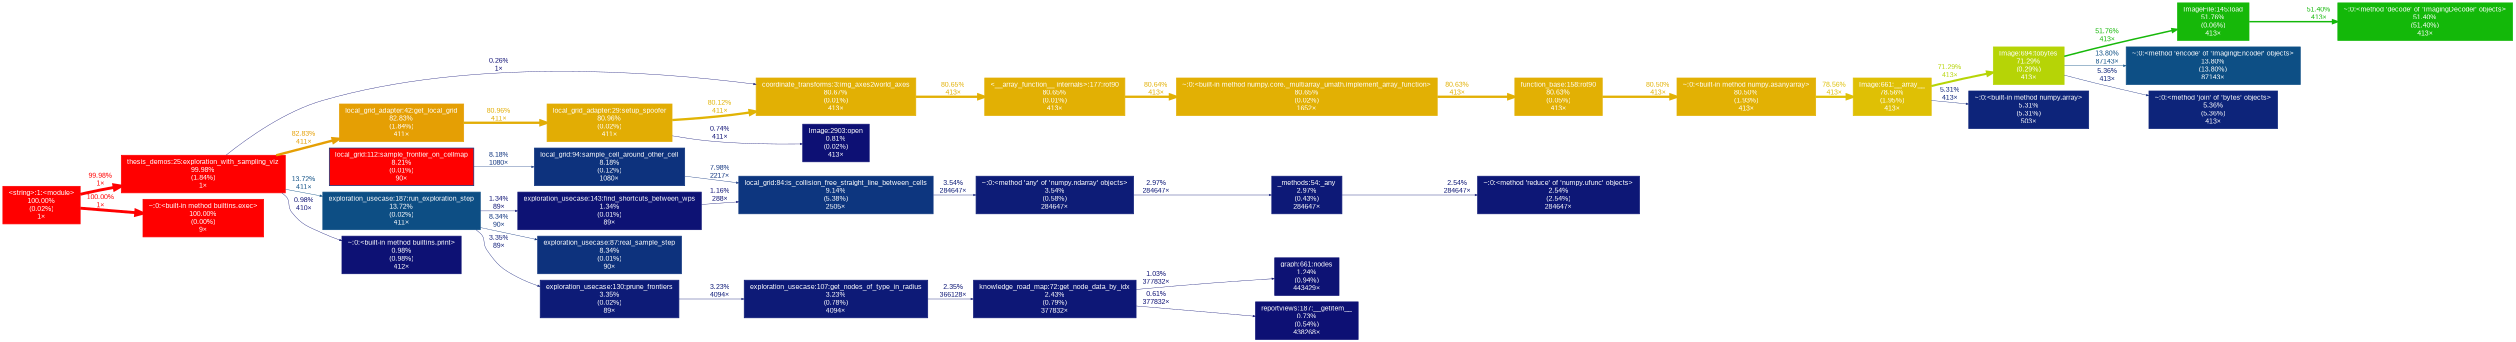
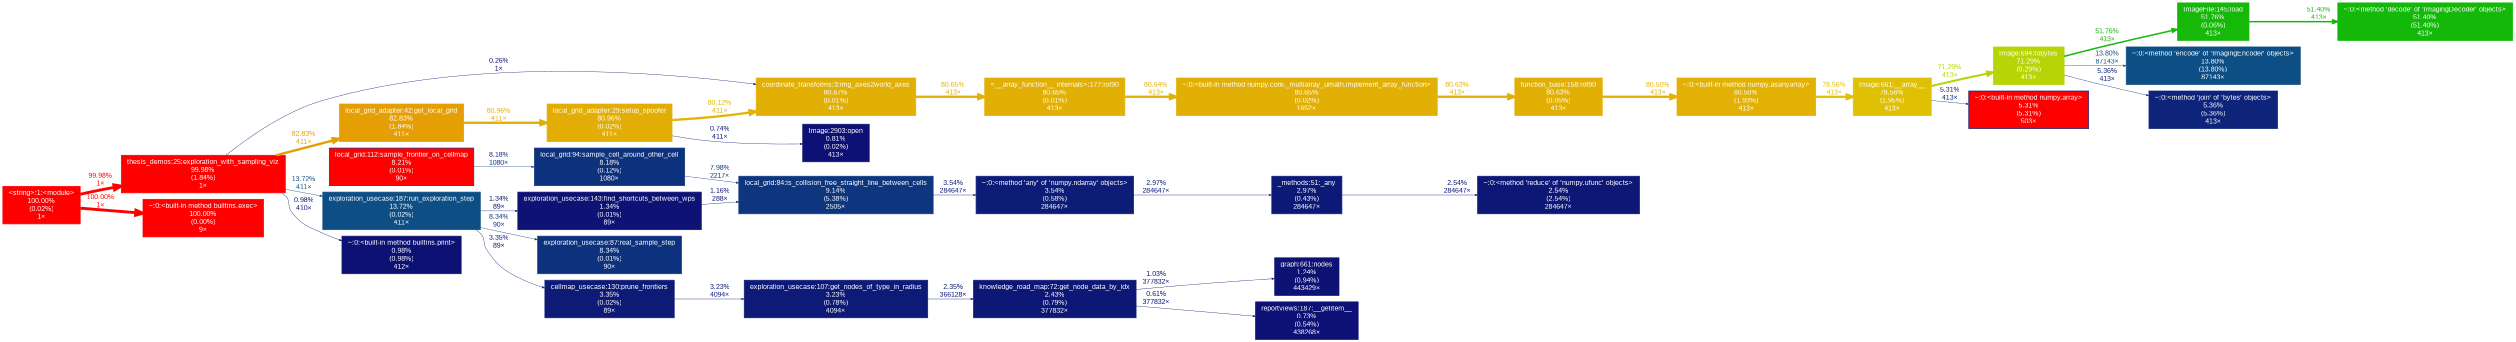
  digraph {
    fontname=Arial
    nodesep=0.125
    rankdir=LR
    ranksep=0.25
    node [color="#e2b004" fontcolor="#ffffff" fontname=Arial fontsize=10.00 shape=box style=filled]
    edge [arrowsize=0.35 color="#e2b004" fontcolor="#e2b004" fontname=Arial fontsize=10.00 labeldistance=0.50 penwidth=0.50]
    n1 [color="#ff0000" height=0 label="thesis_demos:25:exploration_with_sampling_viz\n99.98%\n(1.84%)\n1×" width=0]
    n2 [height=0 label="coordinate_transforms:3:img_axes2world_axes\n80.67%\n(0.01%)\n413×" width=0]
    n3 [color="#0d4e84" height=0 label="exploration_usecase:187:run_exploration_step\n13.72%\n(0.02%)\n411×" width=0]
    n4 [color="#e59f04" height=0 label="local_grid_adapter:42:get_local_grid\n82.83%\n(1.84%)\n411×" width=0]
    n5 [color="#0d1174" height=0 label="~:0:<built-in method builtins.print>\n0.98%\n(0.98%)\n412×" width=0]
    n6 [height=0 label="<__array_function__ internals>:177:rot90\n80.65%\n(0.01%)\n413×" width=0]
    n7 [color="#0d1274" height=0 label="exploration_usecase:143:find_shortcuts_between_wps\n1.34%\n(0.01%)\n89×" width=0]
    n8 [color="#0d327d" height=0 label="exploration_usecase:87:real_sample_step\n8.34%\n(0.01%)\n90×" width=0]
-   n9 [color="#0d1b77" height=0 label="exploration_usecase:130:prune_frontiers\n3.35%\n(0.02%)\n89×" width=0]
+   n9 [color="#0d1b77" height=0 label="cellmap_usecase:130:prune_frontiers\n3.35%\n(0.02%)\n89×" width=0]
    n10 [color="#e2ad04" height=0 label="local_grid_adapter:29:setup_spoofer\n80.96%\n(0.02%)\n411×" width=0]
    n11 [height=0 label="~:0:<built-in method numpy.core._multiarray_umath.implement_array_function>\n80.65%\n(0.02%)\n1652×" width=0]
    n12 [color="#0d367f" height=0 label="local_grid:84:is_collision_free_straight_line_between_cells\n9.14%\n(5.38%)\n2505×" width=0]
    n13 [color="#0d1a77" height=0 label="exploration_usecase:107:get_nodes_of_type_in_radius\n3.23%\n(0.78%)\n4094×" width=0]
    n14 [color="#0d1074" height=0 label="Image:2903:open\n0.81%\n(0.02%)\n413×" width=0]
    n15 [color="#ff0000" height=0 label="<string>:1:<module>\n100.00%\n(0.02%)\n1×" width=0]
    n16 [color="#ff0000" height=0 label="~:0:<built-in method builtins.exec>\n100.00%\n(0.00%)\n9×" width=0]
    n17 [color="#0d327d" fillcolor="#ff0000" height=0 label="local_grid:112:sample_frontier_on_cellmap\n8.21%\n(0.01%)\n90×" width=0]
    n18 [color="#0d327d" height=0 label="local_grid:94:sample_cell_around_other_cell\n8.18%\n(0.12%)\n1080×" width=0]
    n19 [color="#0d1c77" height=0 label="~:0:<method 'any' of 'numpy.ndarray' objects>\n3.54%\n(0.58%)\n284647×" width=0]
    n20 [height=0 label="function_base:158:rot90\n80.63%\n(0.05%)\n413×" width=0]
    n21 [color="#e2b104" height=0 label="~:0:<built-in method numpy.asanyarray>\n80.50%\n(1.93%)\n413×" width=0]
    n22 [color="#dfc005" height=0 label="Image:661:__array__\n78.56%\n(1.95%)\n413×" width=0]
-   n23 [color="#0d1977" height=0 label="_methods:54:_any\n2.97%\n(0.43%)\n284647×" width=0]
+   n23 [color="#0d1977" height=0 label="_methods:51:_any\n2.97%\n(0.43%)\n284647×" width=0]
    n24 [color="#0d1776" height=0 label="~:0:<method 'reduce' of 'numpy.ufunc' objects>\n2.54%\n(2.54%)\n284647×" width=0]
    n25 [color="#b6d406" height=0 label="Image:694:tobytes\n71.29%\n(0.29%)\n413×" width=0]
-   n26 [color="#0d247a" height=0 label="~:0:<built-in method numpy.array>\n5.31%\n(5.31%)\n503×" width=0]
+   n26 [color="#0d247a" height=0 label="~:0:<built-in method numpy.array>\n5.31%\n(5.31%)\n503×" width=0 fillcolor="#ff0000"]
    n27 [color="#16b809" height=0 label="ImageFile:145:load\n51.76%\n(0.06%)\n413×" width=0]
    n28 [color="#0d4f85" height=0 label="~:0:<method 'encode' of 'ImagingEncoder' objects>\n13.80%\n(13.80%)\n87143×" width=0]
    n29 [color="#0d247a" height=0 label="~:0:<method 'join' of 'bytes' objects>\n5.36%\n(5.36%)\n413×" width=0]
    n30 [color="#13b809" height=0 label="~:0:<method 'decode' of 'ImagingDecoder' objects>\n51.40%\n(51.40%)\n413×" width=0]
    n31 [color="#0d1274" height=0 label="graph:661:nodes\n1.24%\n(0.94%)\n443429×" width=0]
    n32 [color="#0d1776" height=0 label="knowledge_road_map:72:get_node_data_by_idx\n2.43%\n(0.79%)\n377832×" width=0]
    n33 [color="#0d1074" height=0 label="reportviews:187:__getitem__\n0.73%\n(0.54%)\n438268×" width=0]
    n1 -> n2 [color="#0d0e73" fontcolor="#0d0e73" label="0.26%\n1×"]
    n1 -> n3 [arrowsize=0.37 color="#0d4e84" fontcolor="#0d4e84" label="13.72%\n411×" labeldistance=0.55 penwidth=0.55]
    n1 -> n4 [arrowsize=0.91 color="#e59f04" fontcolor="#e59f04" label="82.83%\n411×" labeldistance=3.31 penwidth=3.31]
    n1 -> n5 [color="#0d1174" fontcolor="#0d1174" label="0.98%\n410×"]
    n2 -> n6 [arrowsize=0.90 label="80.65%\n413×" labeldistance=3.23 penwidth=3.23]
    n3 -> n7 [color="#0d1274" fontcolor="#0d1274" label="1.34%\n89×"]
    n3 -> n8 [color="#0d327d" fontcolor="#0d327d" label="8.34%\n90×"]
    n3 -> n9 [color="#0d1b77" fontcolor="#0d1b77" label="3.35%\n89×"]
    n4 -> n10 [arrowsize=0.90 color="#e2ad04" fontcolor="#e2ad04" label="80.96%\n411×" labeldistance=3.24 penwidth=3.24]
    n6 -> n11 [arrowsize=0.90 label="80.64%\n413×" labeldistance=3.23 penwidth=3.23]
    n7 -> n12 [color="#0d1274" fontcolor="#0d1274" label="1.16%\n288×"]
    n9 -> n13 [color="#0d1a77" fontcolor="#0d1a77" label="3.23%\n4094×"]
    n10 -> n2 [arrowsize=0.90 color="#e1b405" fontcolor="#e1b405" label="80.12%\n411×" labeldistance=3.20 penwidth=3.20]
    n10 -> n14 [color="#0d1074" fontcolor="#0d1074" label="0.74%\n411×"]
    n11 -> n20 [arrowsize=0.90 label="80.63%\n413×" labeldistance=3.23 penwidth=3.23]
    n12 -> n19 [color="#0d1c77" fontcolor="#0d1c77" label="3.54%\n284647×"]
    n13 -> n32 [color="#0d1776" fontcolor="#0d1776" label="2.35%\n366128×"]
    n15 -> n1 [arrowsize=1.00 color="#ff0000" fontcolor="#ff0000" label="99.98%\n1×" labeldistance=4.00 penwidth=4.00]
    n15 -> n16 [arrowsize=1.00 color="#ff0000" fontcolor="#ff0000" label="100.00%\n1×" labeldistance=4.00 penwidth=4.00]
    n17 -> n18 [color="#0d327d" fontcolor="#0d327d" label="8.18%\n1080×"]
    n18 -> n12 [color="#0d317d" fontcolor="#0d317d" label="7.98%\n2217×"]
    n19 -> n23 [color="#0d1977" fontcolor="#0d1977" label="2.97%\n284647×"]
    n20 -> n21 [arrowsize=0.90 color="#e2b104" fontcolor="#e2b104" label="80.50%\n413×" labeldistance=3.22 penwidth=3.22]
    n21 -> n22 [arrowsize=0.89 color="#dfc005" fontcolor="#dfc005" label="78.56%\n413×" labeldistance=3.14 penwidth=3.14]
    n22 -> n25 [arrowsize=0.84 color="#b6d406" fontcolor="#b6d406" label="71.29%\n413×" labeldistance=2.85 penwidth=2.85]
    n22 -> n26 [color="#0d247a" fontcolor="#0d247a" label="5.31%\n413×"]
    n23 -> n24 [color="#0d1776" fontcolor="#0d1776" label="2.54%\n284647×"]
    n25 -> n27 [arrowsize=0.72 color="#16b809" fontcolor="#16b809" label="51.76%\n413×" labeldistance=2.07 penwidth=2.07]
    n25 -> n28 [arrowsize=0.37 color="#0d4f85" fontcolor="#0d4f85" label="13.80%\n87143×" labeldistance=0.55 penwidth=0.55]
    n25 -> n29 [color="#0d247a" fontcolor="#0d247a" label="5.36%\n413×"]
    n27 -> n30 [arrowsize=0.72 color="#13b809" fontcolor="#13b809" label="51.40%\n413×" labeldistance=2.06 penwidth=2.06]
    n32 -> n31 [color="#0d1174" fontcolor="#0d1174" label="1.03%\n377832×"]
    n32 -> n33 [color="#0d0f74" fontcolor="#0d0f74" label="0.61%\n377832×"]
  }
